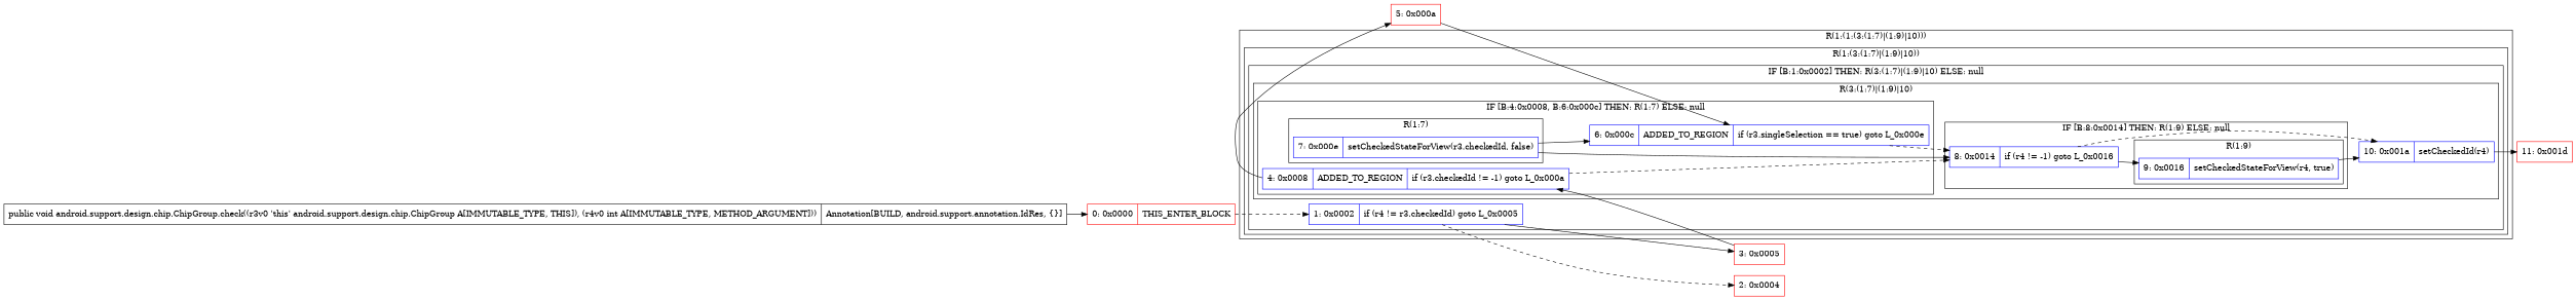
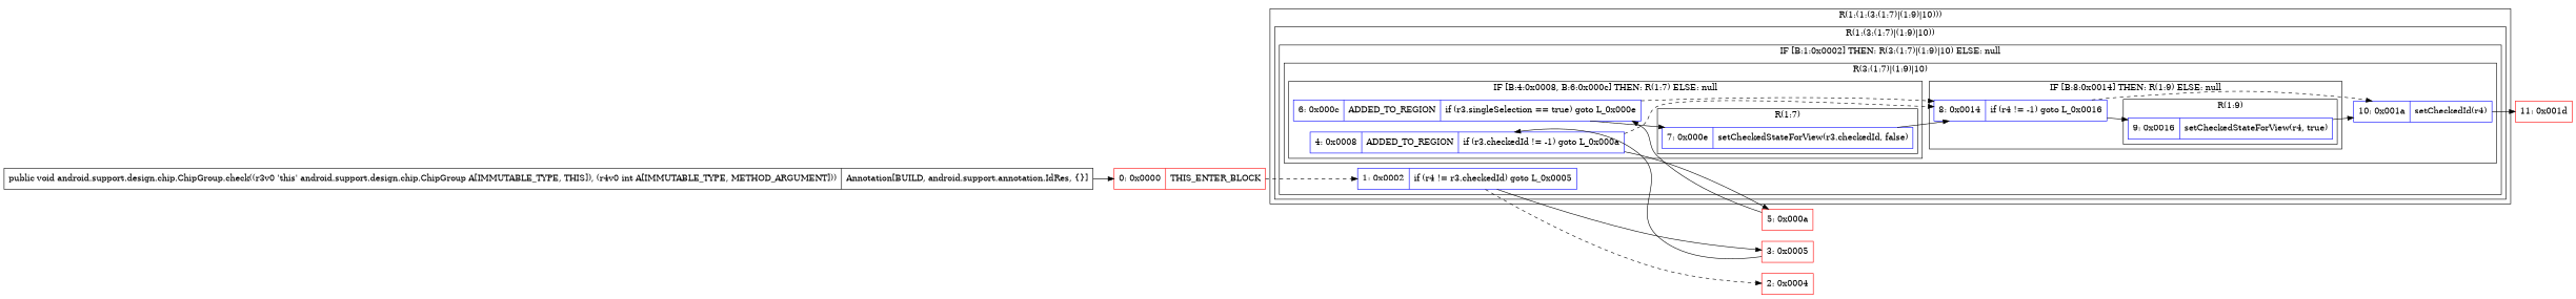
  digraph {
    rankdir=LR
    node [color=blue shape=record]
    n1 [label="{7\:\ 0x000e|setCheckedStateForView(r3.checkedId, false)\l}"]
    n2 [label="{4\:\ 0x0008|ADDED_TO_REGION\l|if (r3.checkedId != \-1) goto L_0x000a\l}"]
    n3 [label="{6\:\ 0x000c|ADDED_TO_REGION\l|if (r3.singleSelection == true) goto L_0x000e\l}"]
    n4 [label="{9\:\ 0x0016|setCheckedStateForView(r4, true)\l}"]
    n5 [label="{8\:\ 0x0014|if (r4 != \-1) goto L_0x0016\l}"]
    n6 [label="{10\:\ 0x001a|setCheckedId(r4)\l}"]
    n7 [label="{1\:\ 0x0002|if (r4 != r3.checkedId) goto L_0x0005\l}"]
    n8 [color=red label="{5\:\ 0x000a}"]
    n9 [color=red label="{11\:\ 0x001d}"]
    n10 [color=red label="{2\:\ 0x0004}"]
    n11 [color=red label="{3\:\ 0x0005}"]
    n12 [color=red label="{0\:\ 0x0000|THIS_ENTER_BLOCK\l}"]
    n13 [label="{public void android.support.design.chip.ChipGroup.check((r3v0 'this' android.support.design.chip.ChipGroup A[IMMUTABLE_TYPE, THIS]), (r4v0 int A[IMMUTABLE_TYPE, METHOD_ARGUMENT]))  | Annotation[BUILD, android.support.annotation.IdRes, \{\}]\l}" color=""]
    subgraph cluster_1 {
      label="R(1:(1:(3:(1:7)|(1:9)|10)))"
      subgraph cluster_2 {
        label="R(1:(3:(1:7)|(1:9)|10))"
        subgraph cluster_3 {
          label="IF [B:1:0x0002] THEN: R(3:(1:7)|(1:9)|10) ELSE: null"
          n7
          subgraph cluster_4 {
            label="R(3:(1:7)|(1:9)|10)"
            n6
            subgraph cluster_5 {
              label="IF [B:4:0x0008, B:6:0x000c] THEN: R(1:7) ELSE: null"
              n2
              n3
              subgraph cluster_6 {
                label="R(1:7)"
                n1
              }
            }
            subgraph cluster_7 {
              label="IF [B:8:0x0014] THEN: R(1:9) ELSE: null"
              n5
              subgraph cluster_8 {
                label="R(1:9)"
                n4
              }
            }
          }
        }
      }
    }
    n1 -> n5
    n2 -> n5 [style=dashed]
    n2 -> n8
-   n1 -> n3
+   n3 -> n1
    n3 -> n5 [style=dashed]
    n4 -> n6
    n5 -> n4
    n5 -> n6 [style=dashed]
    n6 -> n9
    n7 -> n10 [style=dashed]
    n7 -> n11
    n8 -> n3
    n11 -> n2
    n12 -> n7 [style=dashed]
    n13 -> n12
  }
